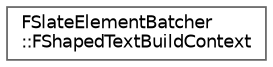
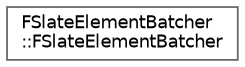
  digraph {
    rankdir=LR
-   n1 [color=grey40 fillcolor=white fontname=Helvetica fontsize=10 height=0.2 label="FSlateElementBatcher\l::FShapedTextBuildContext" shape=box style=filled width=0.4]
+   n1 [color=grey40 fillcolor=white fontname=Helvetica fontsize=10 height=0.2 label="FSlateElementBatcher\l::FSlateElementBatcher" shape=box style=filled width=0.4]
  }
